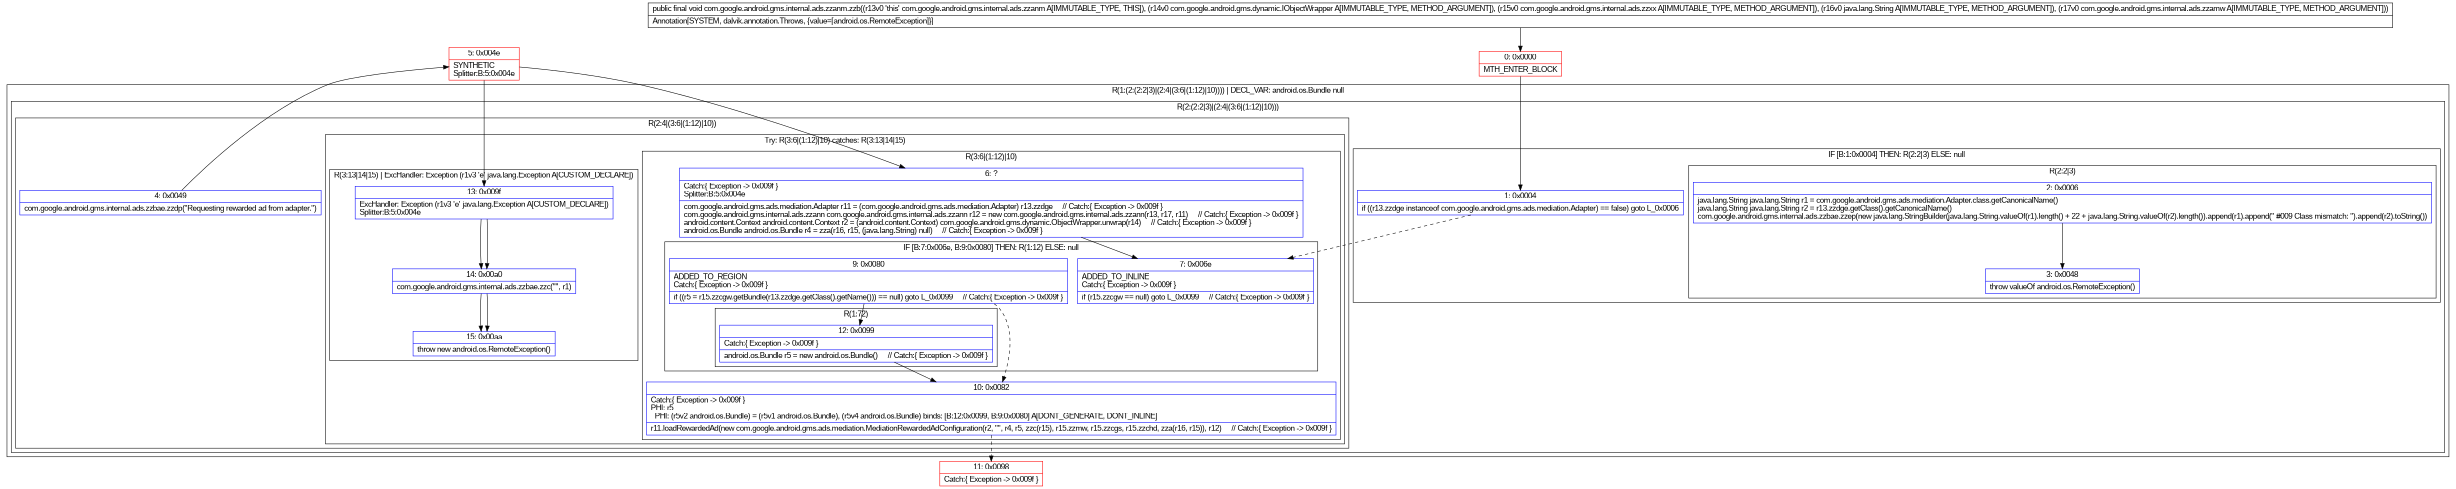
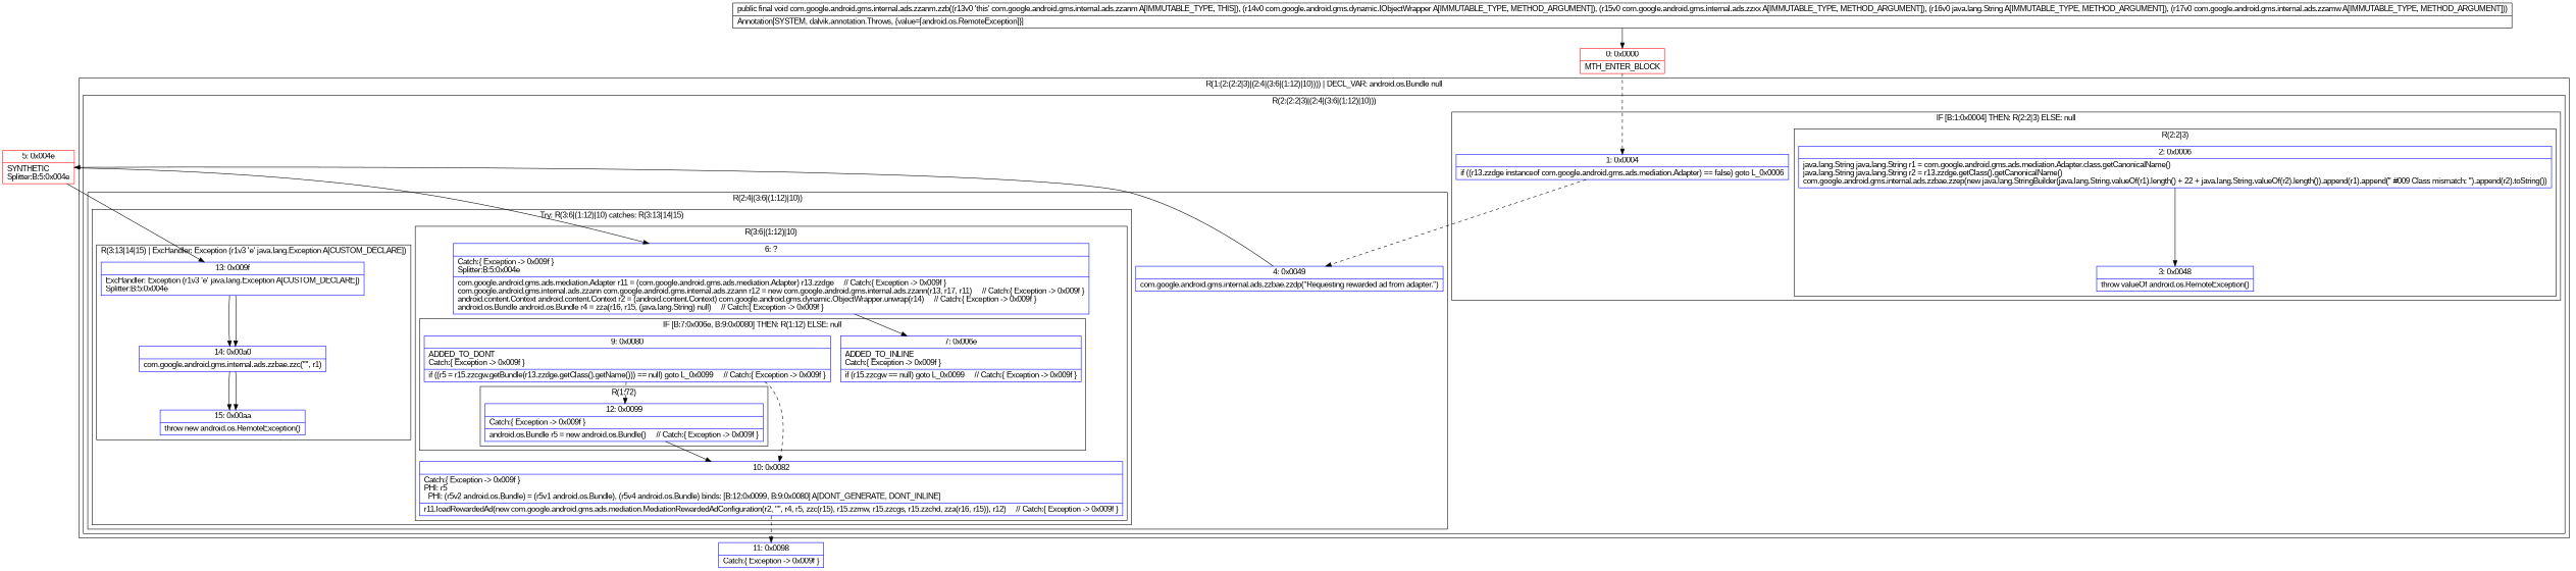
  digraph {
    fontname="Liberation Sans"
    node [color=blue fontname="Liberation Sans" shape=record]
    edge [fontname="Liberation Sans"]
    n1 [label="{2\:\ 0x0006|java.lang.String java.lang.String r1 = com.google.android.gms.ads.mediation.Adapter.class.getCanonicalName()\ljava.lang.String java.lang.String r2 = r13.zzdge.getClass().getCanonicalName()\lcom.google.android.gms.internal.ads.zzbae.zzep(new java.lang.StringBuilder(java.lang.String.valueOf(r1).length() + 22 + java.lang.String.valueOf(r2).length()).append(r1).append(\" #009 Class mismatch: \").append(r2).toString())\l}"]
    n2 [label="{3\:\ 0x0048|throw valueOf android.os.RemoteException()\l}"]
    n3 [label="{1\:\ 0x0004|if ((r13.zzdge instanceof com.google.android.gms.ads.mediation.Adapter) == false) goto L_0x0006\l}"]
    n4 [label="{12\:\ 0x0099|Catch:\{ Exception \-\> 0x009f \}\l|android.os.Bundle r5 = new android.os.Bundle()     \/\/ Catch:\{ Exception \-\> 0x009f \}\l}"]
    n5 [label="{7\:\ 0x006e|ADDED_TO_INLINE\lCatch:\{ Exception \-\> 0x009f \}\l|if (r15.zzcgw == null) goto L_0x0099     \/\/ Catch:\{ Exception \-\> 0x009f \}\l}"]
-   n6 [label="{9\:\ 0x0080|ADDED_TO_REGION\lCatch:\{ Exception \-\> 0x009f \}\l|if ((r5 = r15.zzcgw.getBundle(r13.zzdge.getClass().getName())) == null) goto L_0x0099     \/\/ Catch:\{ Exception \-\> 0x009f \}\l}"]
+   n6 [label="{9\:\ 0x0080|ADDED_TO_DONT\lCatch:\{ Exception \-\> 0x009f \}\l|if ((r5 = r15.zzcgw.getBundle(r13.zzdge.getClass().getName())) == null) goto L_0x0099     \/\/ Catch:\{ Exception \-\> 0x009f \}\l}"]
    n7 [label="{6\:\ ?|Catch:\{ Exception \-\> 0x009f \}\lSplitter:B:5:0x004e\l|com.google.android.gms.ads.mediation.Adapter r11 = (com.google.android.gms.ads.mediation.Adapter) r13.zzdge     \/\/ Catch:\{ Exception \-\> 0x009f \}\lcom.google.android.gms.internal.ads.zzann com.google.android.gms.internal.ads.zzann r12 = new com.google.android.gms.internal.ads.zzann(r13, r17, r11)     \/\/ Catch:\{ Exception \-\> 0x009f \}\landroid.content.Context android.content.Context r2 = (android.content.Context) com.google.android.gms.dynamic.ObjectWrapper.unwrap(r14)     \/\/ Catch:\{ Exception \-\> 0x009f \}\landroid.os.Bundle android.os.Bundle r4 = zza(r16, r15, (java.lang.String) null)     \/\/ Catch:\{ Exception \-\> 0x009f \}\l}"]
    n8 [label="{10\:\ 0x0082|Catch:\{ Exception \-\> 0x009f \}\lPHI: r5 \l  PHI: (r5v2 android.os.Bundle) = (r5v1 android.os.Bundle), (r5v4 android.os.Bundle) binds: [B:12:0x0099, B:9:0x0080] A[DONT_GENERATE, DONT_INLINE]\l|r11.loadRewardedAd(new com.google.android.gms.ads.mediation.MediationRewardedAdConfiguration(r2, \"\", r4, r5, zzc(r15), r15.zzmw, r15.zzcgs, r15.zzchd, zza(r16, r15)), r12)     \/\/ Catch:\{ Exception \-\> 0x009f \}\l}"]
    n9 [label="{13\:\ 0x009f|ExcHandler: Exception (r1v3 'e' java.lang.Exception A[CUSTOM_DECLARE])\lSplitter:B:5:0x004e\l}"]
    n10 [label="{14\:\ 0x00a0|com.google.android.gms.internal.ads.zzbae.zzc(\"\", r1)\l}"]
    n11 [label="{15\:\ 0x00aa|throw new android.os.RemoteException()\l}"]
    n12 [label="{4\:\ 0x0049|com.google.android.gms.internal.ads.zzbae.zzdp(\"Requesting rewarded ad from adapter.\")\l}"]
-   n13 [color=red label="{11\:\ 0x0098|Catch:\{ Exception \-\> 0x009f \}\l}"]
+   n13 [label="{11\:\ 0x0098|Catch:\{ Exception \-\> 0x009f \}\l}"]
    n14 [color=red label="{5\:\ 0x004e|SYNTHETIC\lSplitter:B:5:0x004e\l}"]
    n15 [color=red label="{0\:\ 0x0000|MTH_ENTER_BLOCK\l}"]
    n16 [label="{public final void com.google.android.gms.internal.ads.zzanm.zzb((r13v0 'this' com.google.android.gms.internal.ads.zzanm A[IMMUTABLE_TYPE, THIS]), (r14v0 com.google.android.gms.dynamic.IObjectWrapper A[IMMUTABLE_TYPE, METHOD_ARGUMENT]), (r15v0 com.google.android.gms.internal.ads.zzxx A[IMMUTABLE_TYPE, METHOD_ARGUMENT]), (r16v0 java.lang.String A[IMMUTABLE_TYPE, METHOD_ARGUMENT]), (r17v0 com.google.android.gms.internal.ads.zzamw A[IMMUTABLE_TYPE, METHOD_ARGUMENT]))  | Annotation[SYSTEM, dalvik.annotation.Throws, \{value=[android.os.RemoteException]\}]\l}" color=""]
    subgraph cluster_1 {
      label="R(1:(2:(2:2|3)|(2:4|(3:6|(1:12)|10)))) | DECL_VAR: android.os.Bundle null\l"
      subgraph cluster_2 {
        label="R(2:(2:2|3)|(2:4|(3:6|(1:12)|10)))"
        subgraph cluster_3 {
          label="IF [B:1:0x0004] THEN: R(2:2|3) ELSE: null"
          n3
          subgraph cluster_4 {
            label="R(2:2|3)"
            n1
            n2
          }
        }
        subgraph cluster_5 {
          label="R(2:4|(3:6|(1:12)|10))"
          n12
          subgraph cluster_6 {
            label="Try: R(3:6|(1:12)|10) catches: R(3:13|14|15)"
            subgraph cluster_7 {
              label="R(3:6|(1:12)|10)"
              n7
              n8
              subgraph cluster_8 {
                label="IF [B:7:0x006e, B:9:0x0080] THEN: R(1:12) ELSE: null"
                n5
                n6
                subgraph cluster_9 {
                  label="R(1:72)"
                  n4
                }
              }
            }
            subgraph cluster_10 {
              label="R(3:13|14|15) | ExcHandler: Exception (r1v3 'e' java.lang.Exception A[CUSTOM_DECLARE])\l"
              n9
              n10
              n11
            }
          }
        }
      }
    }
    subgraph cluster_11 {
      label="R(3:13|14|15) | ExcHandler: Exception (r1v3 'e' java.lang.Exception A[CUSTOM_DECLARE])\l"
    }
    n1 -> n2
-   n3 -> n5 [style=dashed]
+   n3 -> n12 [style=dashed]
    n4 -> n8
-   n6 -> n4
+   n6 -> n4 [style=dashed]
    n6 -> n8 [style=dashed]
    n7 -> n5
    n8 -> n13 [style=dashed]
    n9 -> n10
    n9 -> n10
    n10 -> n11
    n10 -> n11
    n12 -> n14
    n14 -> n7
    n14 -> n9
-   n15 -> n3
+   n15 -> n3 [style=dashed]
    n16 -> n15
  }
